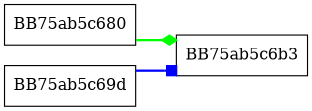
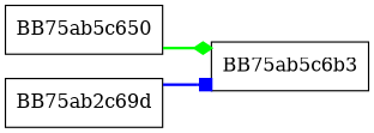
  digraph {
    rankdir=LR
    splines=ortho
    node [shape=box]
    edge [style=bold]
-   BB75ab5c680
+   BB75ab5c680 [label=BB75ab5c650]
    BB75ab5c6b3
-   BB75ab5c69d
+   BB75ab5c69d [label=BB75ab2c69d]
    BB75ab5c680 -> BB75ab5c6b3 [arrowhead=diamond color=green]
    BB75ab5c69d -> BB75ab5c6b3 [arrowhead=box color=blue]
  }
